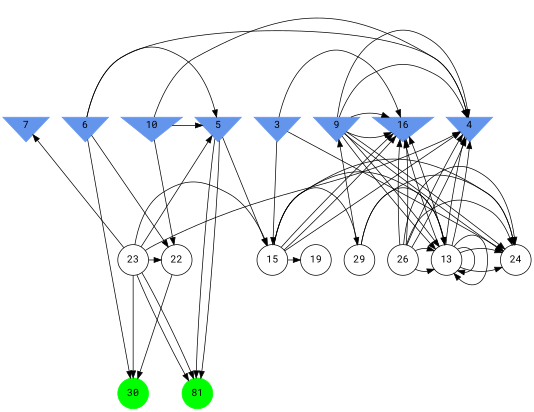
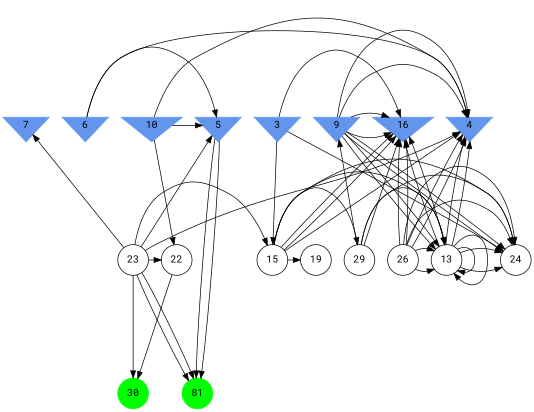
  digraph {
    fontname="Roboto Mono"
    ranksep=2.0
    node [color=cornflowerblue fontname="Roboto Mono" shape=circle style=filled]
    edge [fontname="Roboto Mono"]
    3 [shape=invtriangle]
    4 [shape=invtriangle]
    5 [shape=invtriangle]
    6 [shape=invtriangle]
    7 [shape=invtriangle]
    9 [shape=invtriangle]
    10 [shape=invtriangle]
    n8 [label=16 shape=invtriangle]
    n9 [color=black label=13 style=""]
    15 [color=black style=""]
    19 [color=black style=""]
    22 [color=black style=""]
    23 [color=black style=""]
    24 [color=black style=""]
    26 [color=black style=""]
    29 [color=black style=""]
    30 [color=green]
    n18 [color=green label=81]
    subgraph sub_1 {
      rank=same
      3
      4
      5
      6
      7
      9
      10
      n8
    }
    subgraph sub_2 {
      rank=same
      n9
      15
      19
      22
      23
      24
      26
      29
    }
    subgraph sub_3 {
      rank=same
      30
      n18
    }
    3 -> n8
    3 -> 15
    3 -> 24
-   5 -> 15
    5 -> n18
    5 -> n18
    6 -> 4
    6 -> 5
-   6 -> 22
-   6 -> 30
    9 -> 4
    9 -> 4
    9 -> n8
    9 -> n8
    9 -> n9
    9 -> n9
    9 -> 24
    9 -> 24
    10 -> 4
    10 -> 5
    10 -> 22
    n9 -> 4
    n9 -> 4
    n9 -> n8
    n9 -> n8
    n9 -> n9
    n9 -> n9
    n9 -> 24
    n9 -> 24
    15 -> 4
    15 -> n8
    15 -> n8
    15 -> n9
    15 -> 19
    15 -> 24
    15 -> 29
    22 -> 30
    23 -> 4
    23 -> 5
    23 -> 7
    23 -> 15
    23 -> 22
    23 -> 30
    23 -> n18
    23 -> n18
    26 -> 4
    26 -> 4
    26 -> n8
    26 -> n8
    26 -> n9
    26 -> n9
    26 -> 24
    26 -> 24
    29 -> 9
+   29 -> n8
    29 -> n9
    29 -> 24
  }
